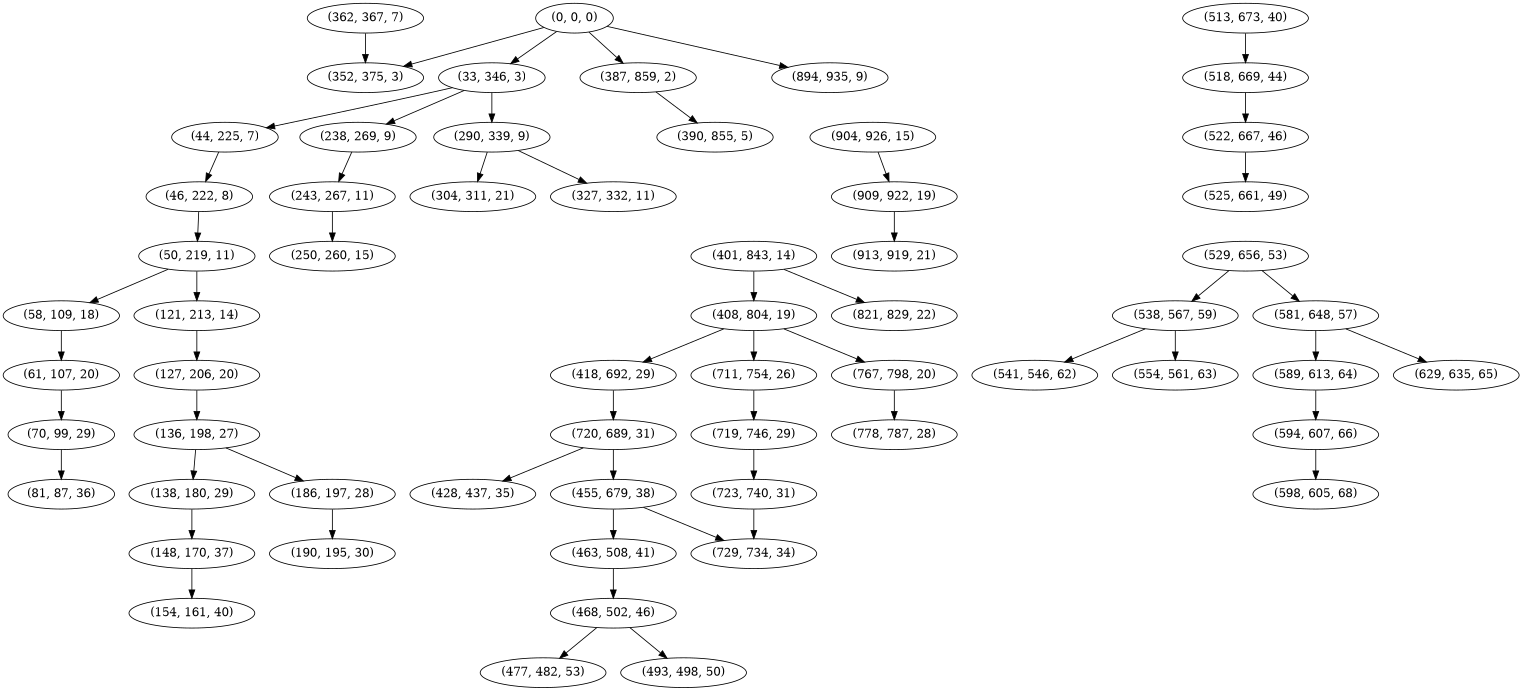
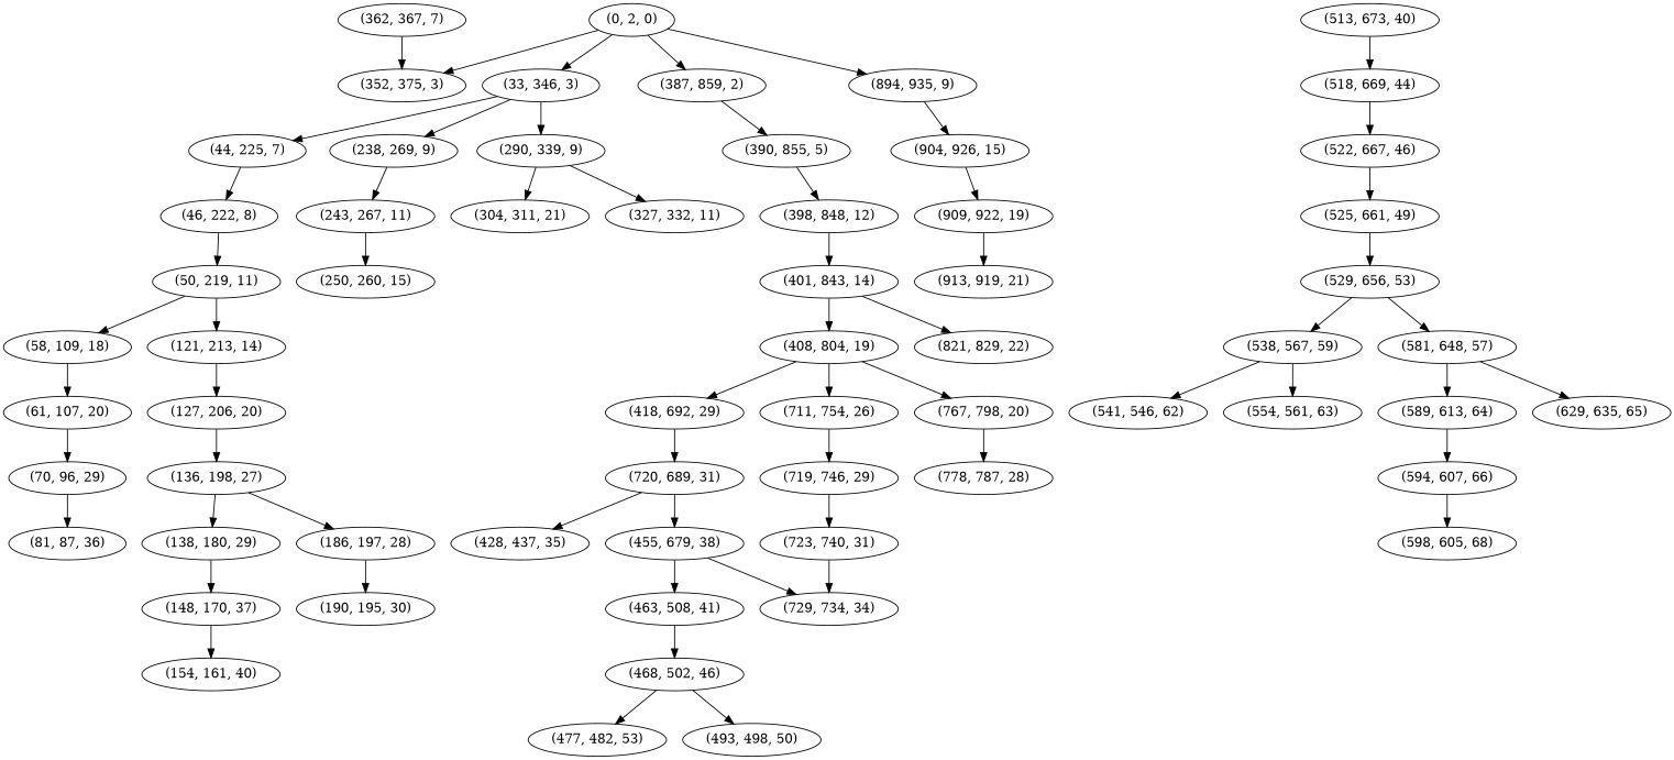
  digraph {
-   "(0, 0, 0)"
+   "(0, 0, 0)" [label="(0, 2, 0)"]
    "(33, 346, 3)"
    "(352, 375, 3)"
    "(387, 859, 2)"
    "(894, 935, 9)"
    "(44, 225, 7)"
    "(238, 269, 9)"
    "(290, 339, 9)"
    "(390, 855, 5)"
    "(904, 926, 15)"
    "(46, 222, 8)"
    "(243, 267, 11)"
    "(304, 311, 21)"
    "(327, 332, 11)"
    "(50, 219, 11)"
    "(58, 109, 18)"
    "(121, 213, 14)"
    "(61, 107, 20)"
    "(127, 206, 20)"
-   "(70, 96, 29)" [label="(70, 99, 29)"]
+   "(70, 96, 29)"
    "(81, 87, 36)"
    "(136, 198, 27)"
    "(138, 180, 29)"
    "(186, 197, 28)"
    "(148, 170, 37)"
    "(190, 195, 30)"
    "(154, 161, 40)"
    "(250, 260, 15)"
    "(362, 367, 7)"
+   "(398, 848, 12)"
    "(401, 843, 14)"
    "(408, 804, 19)"
    "(821, 829, 22)"
    "(418, 692, 29)"
    "(711, 754, 26)"
    "(767, 798, 20)"
    n37 [label="(720, 689, 31)"]
    "(719, 746, 29)"
    "(778, 787, 28)"
    "(428, 437, 35)"
    "(455, 679, 38)"
    "(463, 508, 41)"
    "(729, 734, 34)"
    "(468, 502, 46)"
    "(513, 673, 40)"
    "(518, 669, 44)"
    "(477, 482, 53)"
    "(493, 498, 50)"
    "(522, 667, 46)"
    "(525, 661, 49)"
    "(529, 656, 53)"
    "(538, 567, 59)"
    "(581, 648, 57)"
    "(541, 546, 62)"
    "(554, 561, 63)"
    "(589, 613, 64)"
    "(629, 635, 65)"
    "(594, 607, 66)"
    "(598, 605, 68)"
    "(723, 740, 31)"
    "(909, 922, 19)"
    "(913, 919, 21)"
    "(0, 0, 0)" -> "(33, 346, 3)"
    "(0, 0, 0)" -> "(352, 375, 3)"
    "(0, 0, 0)" -> "(387, 859, 2)"
    "(0, 0, 0)" -> "(894, 935, 9)"
    "(33, 346, 3)" -> "(44, 225, 7)"
    "(33, 346, 3)" -> "(238, 269, 9)"
    "(33, 346, 3)" -> "(290, 339, 9)"
    "(387, 859, 2)" -> "(390, 855, 5)"
+   "(894, 935, 9)" -> "(904, 926, 15)"
    "(44, 225, 7)" -> "(46, 222, 8)"
    "(238, 269, 9)" -> "(243, 267, 11)"
    "(290, 339, 9)" -> "(304, 311, 21)"
    "(290, 339, 9)" -> "(327, 332, 11)"
+   "(390, 855, 5)" -> "(398, 848, 12)"
    "(904, 926, 15)" -> "(909, 922, 19)"
    "(46, 222, 8)" -> "(50, 219, 11)"
    "(243, 267, 11)" -> "(250, 260, 15)"
    "(50, 219, 11)" -> "(58, 109, 18)"
    "(50, 219, 11)" -> "(121, 213, 14)"
    "(58, 109, 18)" -> "(61, 107, 20)"
    "(121, 213, 14)" -> "(127, 206, 20)"
    "(61, 107, 20)" -> "(70, 96, 29)"
    "(127, 206, 20)" -> "(136, 198, 27)"
    "(70, 96, 29)" -> "(81, 87, 36)"
    "(136, 198, 27)" -> "(138, 180, 29)"
    "(136, 198, 27)" -> "(186, 197, 28)"
    "(138, 180, 29)" -> "(148, 170, 37)"
    "(186, 197, 28)" -> "(190, 195, 30)"
    "(148, 170, 37)" -> "(154, 161, 40)"
    "(362, 367, 7)" -> "(352, 375, 3)"
+   "(398, 848, 12)" -> "(401, 843, 14)"
    "(401, 843, 14)" -> "(408, 804, 19)"
    "(401, 843, 14)" -> "(821, 829, 22)"
    "(408, 804, 19)" -> "(418, 692, 29)"
    "(408, 804, 19)" -> "(711, 754, 26)"
    "(408, 804, 19)" -> "(767, 798, 20)"
    "(418, 692, 29)" -> n37
    "(711, 754, 26)" -> "(719, 746, 29)"
    "(767, 798, 20)" -> "(778, 787, 28)"
    n37 -> "(428, 437, 35)"
    n37 -> "(455, 679, 38)"
    "(719, 746, 29)" -> "(723, 740, 31)"
    "(455, 679, 38)" -> "(463, 508, 41)"
    "(455, 679, 38)" -> "(729, 734, 34)"
    "(463, 508, 41)" -> "(468, 502, 46)"
    "(468, 502, 46)" -> "(477, 482, 53)"
    "(468, 502, 46)" -> "(493, 498, 50)"
    "(513, 673, 40)" -> "(518, 669, 44)"
    "(518, 669, 44)" -> "(522, 667, 46)"
    "(522, 667, 46)" -> "(525, 661, 49)"
+   "(525, 661, 49)" -> "(529, 656, 53)"
    "(529, 656, 53)" -> "(538, 567, 59)"
    "(529, 656, 53)" -> "(581, 648, 57)"
    "(538, 567, 59)" -> "(541, 546, 62)"
    "(538, 567, 59)" -> "(554, 561, 63)"
    "(581, 648, 57)" -> "(589, 613, 64)"
    "(581, 648, 57)" -> "(629, 635, 65)"
    "(589, 613, 64)" -> "(594, 607, 66)"
    "(594, 607, 66)" -> "(598, 605, 68)"
    "(723, 740, 31)" -> "(729, 734, 34)"
    "(909, 922, 19)" -> "(913, 919, 21)"
  }
